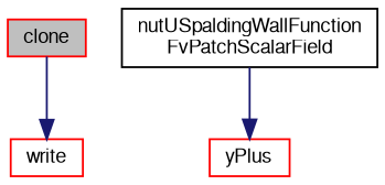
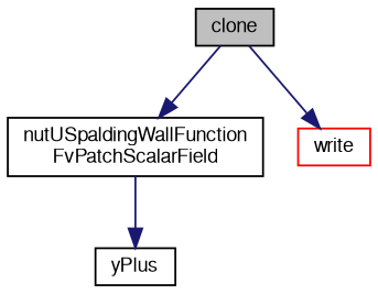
  digraph {
    rankdir=TB
    node [color=black fontname=FreeSans fontsize=10 shape=record]
    edge [color=midnightblue fontname=FreeSans fontsize=10 labelfontname=FreeSans labelfontsize=10 style=solid]
-   n1 [color=red fillcolor=grey75 fontcolor=black height=0.2 label=clone style=filled width=0.4]
+   n1 [fillcolor=grey75 fontcolor=black height=0.2 label=clone style=filled width=0.4]
    n2 [height=0.2 label="nutUSpaldingWallFunction\lFvPatchScalarField" width=0.4]
    n3 [color=red height=0.2 label=write width=0.4]
-   n4 [color=red height=0.2 label=yPlus width=0.4]
+   n4 [height=0.2 label=yPlus width=0.4]
+   n1 -> n2
    n1 -> n3
    n2 -> n4
  }
